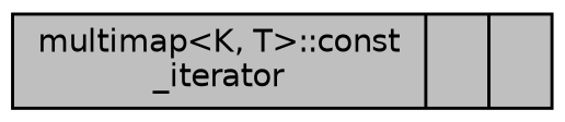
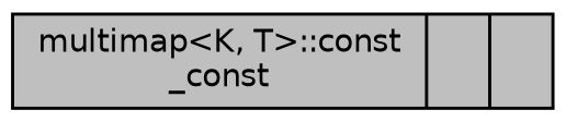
  digraph {
    rankdir=LR
-   n1 [color=black fillcolor=grey75 fontcolor=black fontname=Helvetica fontsize=10 height=0.2 label="{multimap\<K, T\>::const\l_iterator\n||}" shape=record style=filled width=0.4]
+   n1 [color=black fillcolor=grey75 fontcolor=black fontname=Helvetica fontsize=10 height=0.2 label="{multimap\<K, T\>::const\l_const\n||}" shape=record style=filled width=0.4]
  }
